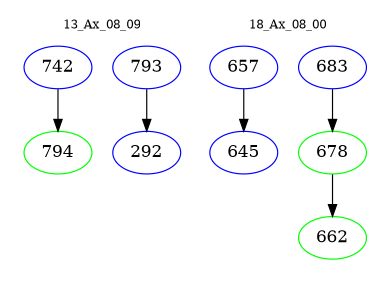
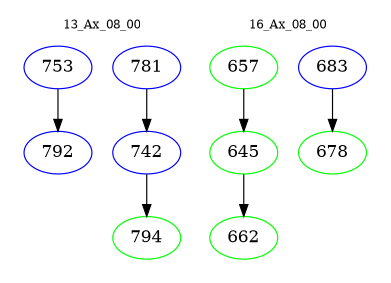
  digraph {
    node [color=blue]
    edge [color=black]
-   n2 [label=793]
+   n1 [label=781]
+   n2 [label=753]
    n3 [label=742]
-   n4 [label=292]
+   n4 [label=792]
    n5 [color=green label=794]
    n6 [label=683]
-   n7 [label=657]
+   n7 [color=green label=657]
    n8 [color=green label=678]
-   n9 [label=645]
+   n9 [color=green label=645]
    n10 [color=green label=662]
    subgraph cluster_1 {
      color=white
      fontsize=10
-     label="13_Ax_08_09"
+     label="13_Ax_08_00"
+     n1
      n2
      n3
      n4
      n5
    }
    subgraph cluster_2 {
      color=white
      fontsize=10
-     label="18_Ax_08_00"
+     label="16_Ax_08_00"
      n6
      n7
      n8
      n9
      n10
    }
+   n1 -> n3
    n2 -> n4
    n3 -> n5
    n6 -> n8
    n7 -> n9
-   n8 -> n10
+   n9 -> n10
  }
